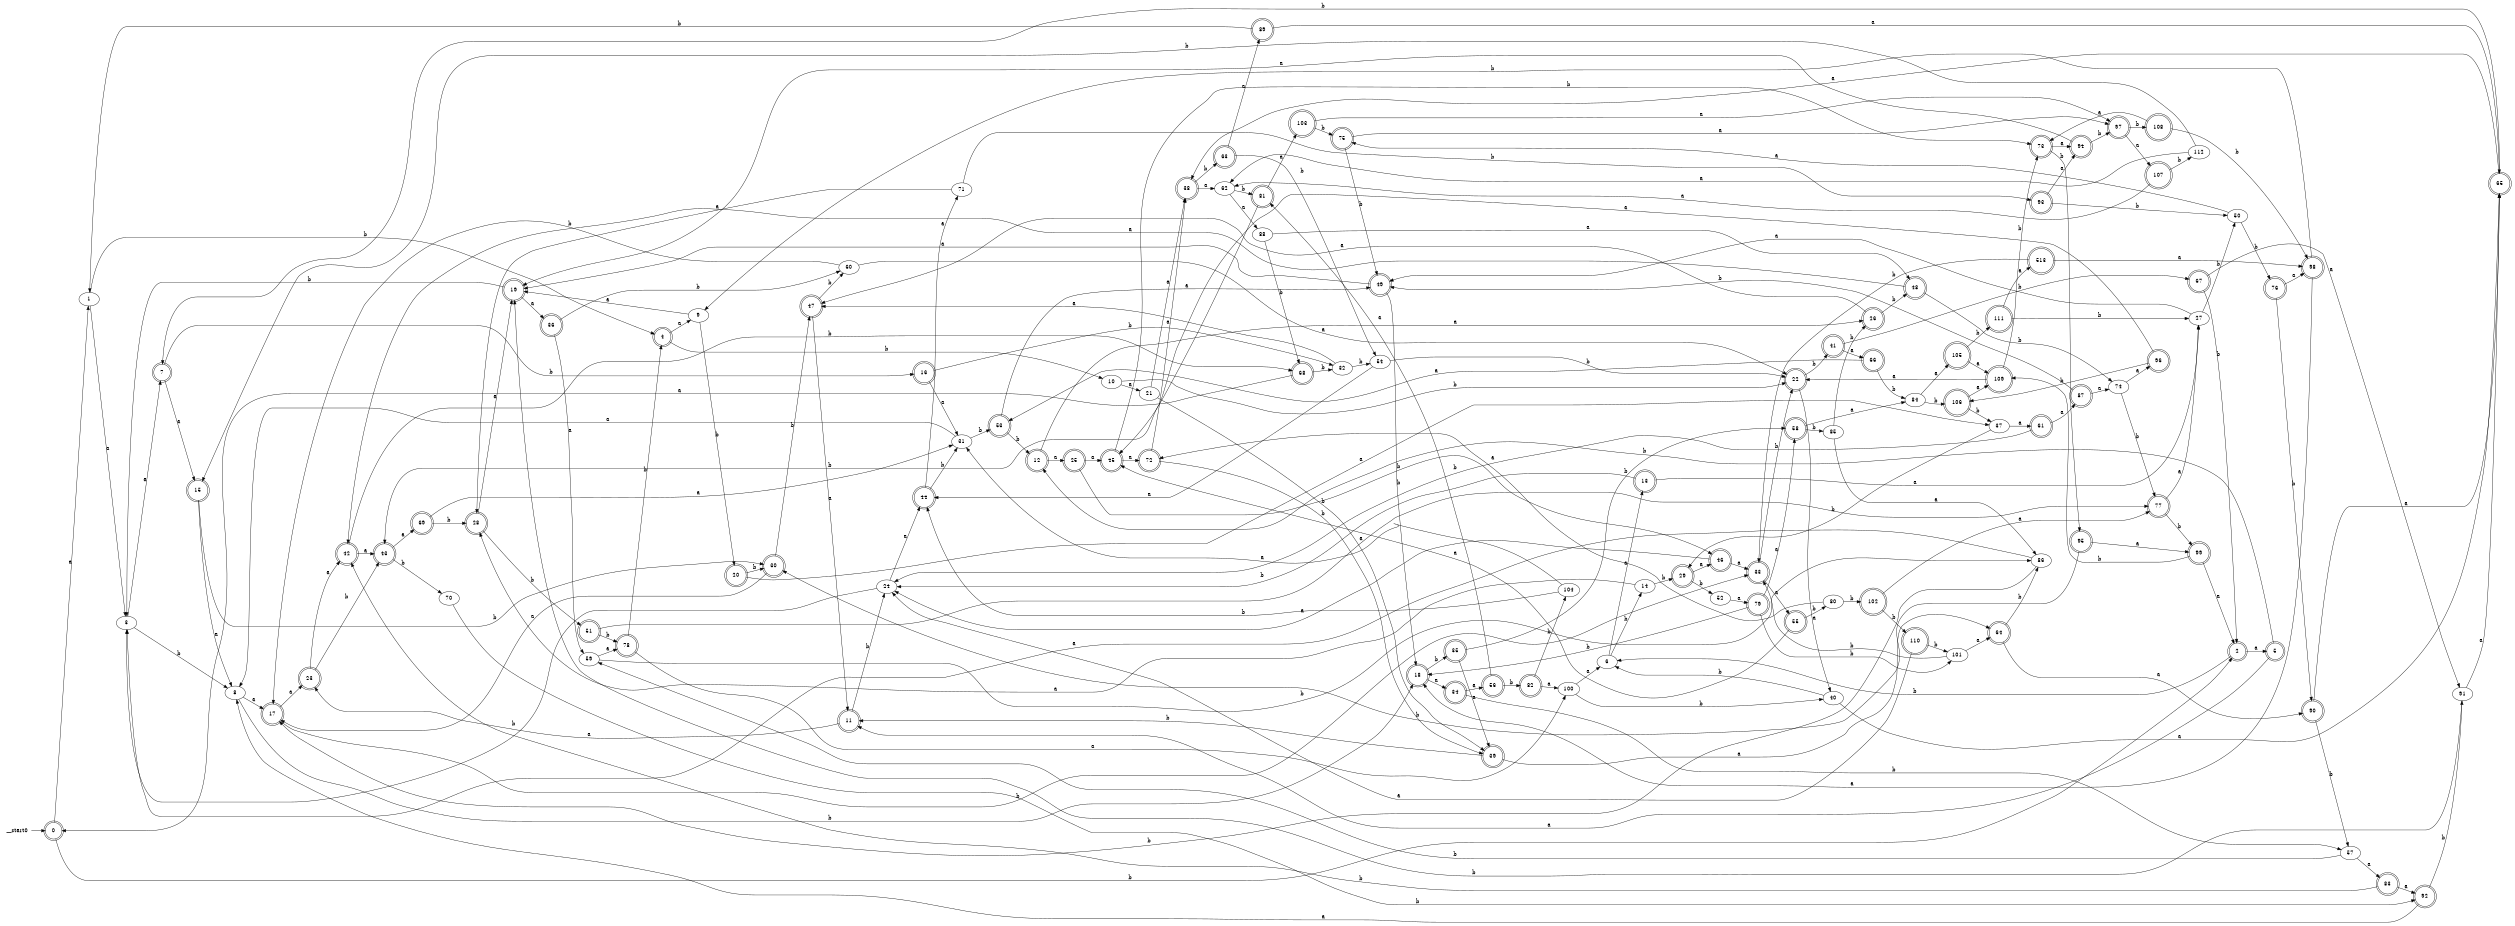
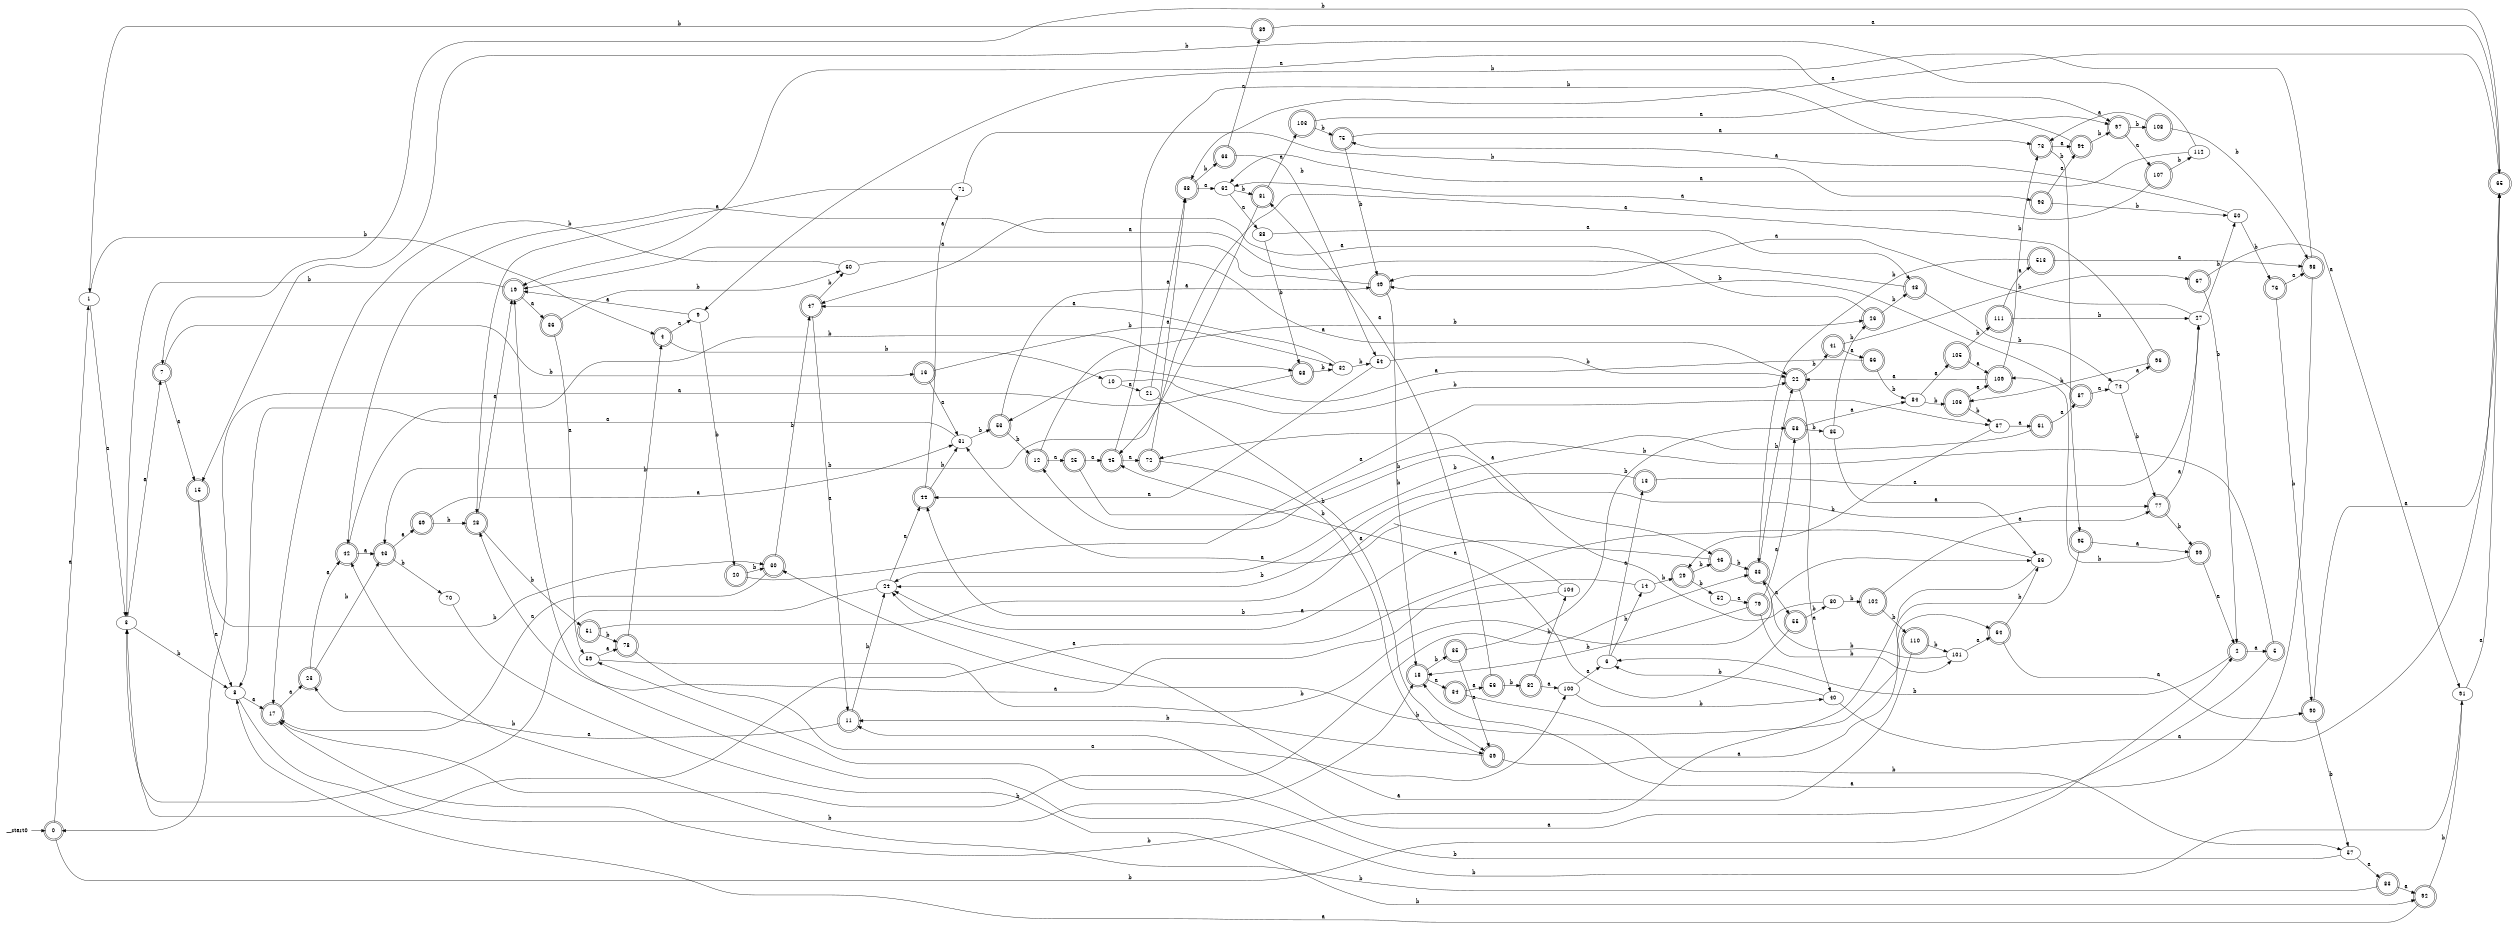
  digraph {
    rankdir=LR
    node [shape=doublecircle]
    __start0 [shape=none]
    0
    1 [shape=""]
    2
    3 [shape=""]
    4
    5
    6 [shape=""]
    7
    8 [shape=""]
    9 [shape=""]
    10 [shape=""]
    11
    12
    13
    14 [shape=""]
    15
    16
    17
    18
    19
    20
    21 [shape=""]
    22
    23
    24 [shape=""]
    25
    26
    27 [shape=""]
    28
    29
    30
    31 [shape=""]
    32 [shape=""]
    33
    34
    35
    36
    37 [shape=""]
    38
    39
    40 [shape=""]
    41
    42
    43
    44
    45
    46
    47
    48
    49
    50 [shape=""]
    51
    52 [shape=""]
    53
    54 [shape=""]
    55
    56
    57 [shape=""]
    58
    59 [shape=""]
    60 [shape=""]
    61
    62 [shape=""]
    63
    64
    65
    66
    67
    68
    69
    70 [shape=""]
    71 [shape=""]
    72
    73
    74 [shape=""]
    75
    76
    77
    78
    79
    80 [shape=""]
    81
    82
    83
    84 [shape=""]
    85 [shape=""]
    86 [shape=""]
    87
    88 [shape=""]
    89
    90
    91 [shape=""]
    92
    93
    94
    95
    96
    97
    98
    99
    100 [shape=""]
    101 [shape=""]
    102
    103
    104 [shape=""]
    105
    106
    107
    108
    109
    110
    111
    112 [shape=""]
    n115 [label=513]
    __start0 -> 0
    0 -> 1 [label=a]
    0 -> 2 [label=b]
    1 -> 3 [label=a]
    1 -> 4 [label=b]
    2 -> 5 [label=a]
    2 -> 6 [label=b]
    3 -> 7 [label=a]
    3 -> 8 [label=b]
    4 -> 9 [label=a]
    4 -> 10 [label=b]
    5 -> 11 [label=a]
    5 -> 12 [label=b]
    6 -> 13 [label=a]
    6 -> 14 [label=b]
    7 -> 15 [label=a]
    7 -> 16 [label=b]
    8 -> 17 [label=a]
    8 -> 18 [label=b]
    9 -> 19 [label=a]
    9 -> 20 [label=b]
    10 -> 21 [label=a]
    10 -> 22 [label=b]
    11 -> 23 [label=a]
    11 -> 24 [label=b]
    12 -> 25 [label=a]
-   12 -> 26 [label=a]
+   12 -> 26 [label=b]
    13 -> 24 [label=b]
    13 -> 27 [label=a]
    14 -> 28 [label=a]
    14 -> 29 [label=b]
    15 -> 8 [label=a]
    15 -> 30 [label=b]
    16 -> 31 [label=a]
    16 -> 32 [label=b]
    17 -> 23 [label=a]
    17 -> 33 [label=b]
    18 -> 34 [label=a]
    18 -> 35 [label=b]
    19 -> 3 [label=b]
    19 -> 36 [label=a]
    20 -> 30 [label=b]
    20 -> 37 [label=a]
    21 -> 38 [label=a]
    21 -> 39 [label=b]
    22 -> 40 [label=a]
    22 -> 41 [label=b]
    23 -> 42 [label=a]
    23 -> 43 [label=b]
    24 -> 3 [label=b]
    24 -> 44 [label=a]
    25 -> 45 [label=a]
    25 -> 46 [label=b]
    26 -> 47 [label=a]
    26 -> 48 [label=b]
    27 -> 49 [label=a]
    27 -> 50 [label=b]
    28 -> 19 [label=a]
    28 -> 51 [label=b]
-   29 -> 46 [label=a]
+   29 -> 46 [label=b]
    29 -> 52 [label=b]
    30 -> 17 [label=a]
    30 -> 47 [label=b]
    31 -> 8 [label=a]
    31 -> 53 [label=b]
    32 -> 47 [label=a]
    32 -> 54 [label=b]
    33 -> 22 [label=b]
    33 -> 55 [label=a]
    34 -> 56 [label=a]
    34 -> 57 [label=b]
    35 -> 39 [label=a]
    35 -> 58 [label=b]
    36 -> 59 [label=a]
    36 -> 60 [label=b]
    37 -> 29 [label=b]
    37 -> 61 [label=a]
    38 -> 62 [label=a]
    38 -> 63 [label=b]
    39 -> 11 [label=b]
    39 -> 64 [label=a]
    40 -> 6 [label=b]
    40 -> 65 [label=a]
    41 -> 66 [label=a]
    41 -> 67 [label=b]
    42 -> 43 [label=a]
    42 -> 68 [label=b]
    43 -> 69 [label=a]
    43 -> 70 [label=b]
    44 -> 31 [label=b]
    44 -> 71 [label=a]
    45 -> 72 [label=a]
    45 -> 73 [label=b]
    46 -> 24 [label=a]
-   46 -> 33 [label=a]
+   46 -> 33 [label=b]
    47 -> 11 [label=a]
    47 -> 60 [label=b]
    48 -> 42 [label=a]
    48 -> 74 [label=b]
    49 -> 18 [label=b]
    49 -> 19 [label=a]
    50 -> 75 [label=a]
    50 -> 76 [label=b]
    51 -> 77 [label=a]
    51 -> 78 [label=b]
    52 -> 79 [label=a]
    53 -> 12 [label=b]
    53 -> 49 [label=a]
    54 -> 22 [label=b]
    54 -> 44 [label=a]
    55 -> 45 [label=a]
    55 -> 80 [label=b]
    56 -> 81 [label=a]
    56 -> 82 [label=b]
    57 -> 59 [label=b]
    57 -> 83 [label=a]
    58 -> 84 [label=a]
    58 -> 85 [label=b]
    59 -> 78 [label=a]
    59 -> 86 [label=b]
    60 -> 17 [label=b]
    60 -> 22 [label=a]
    61 -> 24 [label=b]
    61 -> 87 [label=a]
    62 -> 81 [label=b]
    62 -> 88 [label=a]
    63 -> 54 [label=b]
    63 -> 89 [label=a]
    64 -> 86 [label=b]
    64 -> 90 [label=a]
    65 -> 7 [label=b]
    65 -> 38 [label=a]
    66 -> 53 [label=a]
    66 -> 84 [label=b]
    67 -> 2 [label=b]
    67 -> 91 [label=a]
    68 -> 0 [label=a]
    68 -> 32 [label=b]
    69 -> 28 [label=b]
    69 -> 31 [label=a]
    70 -> 92 [label=b]
    71 -> 28 [label=a]
    71 -> 93 [label=b]
    72 -> 38 [label=a]
    72 -> 39 [label=b]
    73 -> 94 [label=a]
    73 -> 95 [label=b]
    74 -> 77 [label=b]
    74 -> 96 [label=a]
    75 -> 49 [label=b]
    75 -> 97 [label=a]
    76 -> 90 [label=b]
    76 -> 98 [label=a]
    77 -> 27 [label=a]
    77 -> 99 [label=b]
    78 -> 4 [label=b]
    78 -> 100 [label=a]
    79 -> 18 [label=b]
    79 -> 58 [label=a]
    79 -> 101 [label=b]
    80 -> 72 [label=a]
    80 -> 102 [label=b]
    81 -> 43 [label=b]
    81 -> 103 [label=a]
    82 -> 100 [label=a]
    82 -> 104 [label=b]
    83 -> 42 [label=b]
    83 -> 92 [label=a]
    84 -> 105 [label=a]
    84 -> 106 [label=b]
    85 -> 26 [label=b]
    85 -> 86 [label=a]
    86 -> 3 [label=a]
    86 -> 17 [label=b]
    87 -> 49 [label=b]
    87 -> 74 [label=a]
    88 -> 48 [label=a]
    88 -> 68 [label=b]
    89 -> 1 [label=b]
    89 -> 65 [label=a]
    90 -> 57 [label=b]
    90 -> 65 [label=a]
    91 -> 19 [label=b]
    91 -> 65 [label=a]
    92 -> 8 [label=a]
    92 -> 91 [label=b]
    93 -> 50 [label=b]
    93 -> 94 [label=a]
    94 -> 19 [label=a]
    94 -> 97 [label=b]
    95 -> 30 [label=b]
    95 -> 99 [label=a]
    96 -> 45 [label=a]
    96 -> 106 [label=b]
    97 -> 107 [label=a]
    97 -> 108 [label=b]
    98 -> 9 [label=b]
    98 -> 18 [label=a]
    99 -> 2 [label=a]
    99 -> 109 [label=b]
    100 -> 6 [label=a]
    100 -> 40 [label=b]
    101 -> 33 [label=b]
    101 -> 64 [label=a]
    102 -> 77 [label=a]
    102 -> 110 [label=b]
    103 -> 75 [label=b]
    103 -> 97 [label=a]
    104 -> 31 [label=a]
    104 -> 44 [label=b]
    105 -> 109 [label=a]
    105 -> 111 [label=b]
    106 -> 37 [label=b]
    106 -> 109 [label=a]
    107 -> 62 [label=a]
    107 -> 112 [label=b]
    108 -> 73 [label=a]
    108 -> 98 [label=b]
    109 -> 22 [label=a]
    109 -> 73 [label=b]
    110 -> 24 [label=a]
    110 -> 101 [label=b]
    111 -> 27 [label=b]
    111 -> n115 [label=a]
    112 -> 15 [label=b]
    112 -> 62 [label=a]
    n115 -> 33 [label=b]
    n115 -> 98 [label=a]
  }
